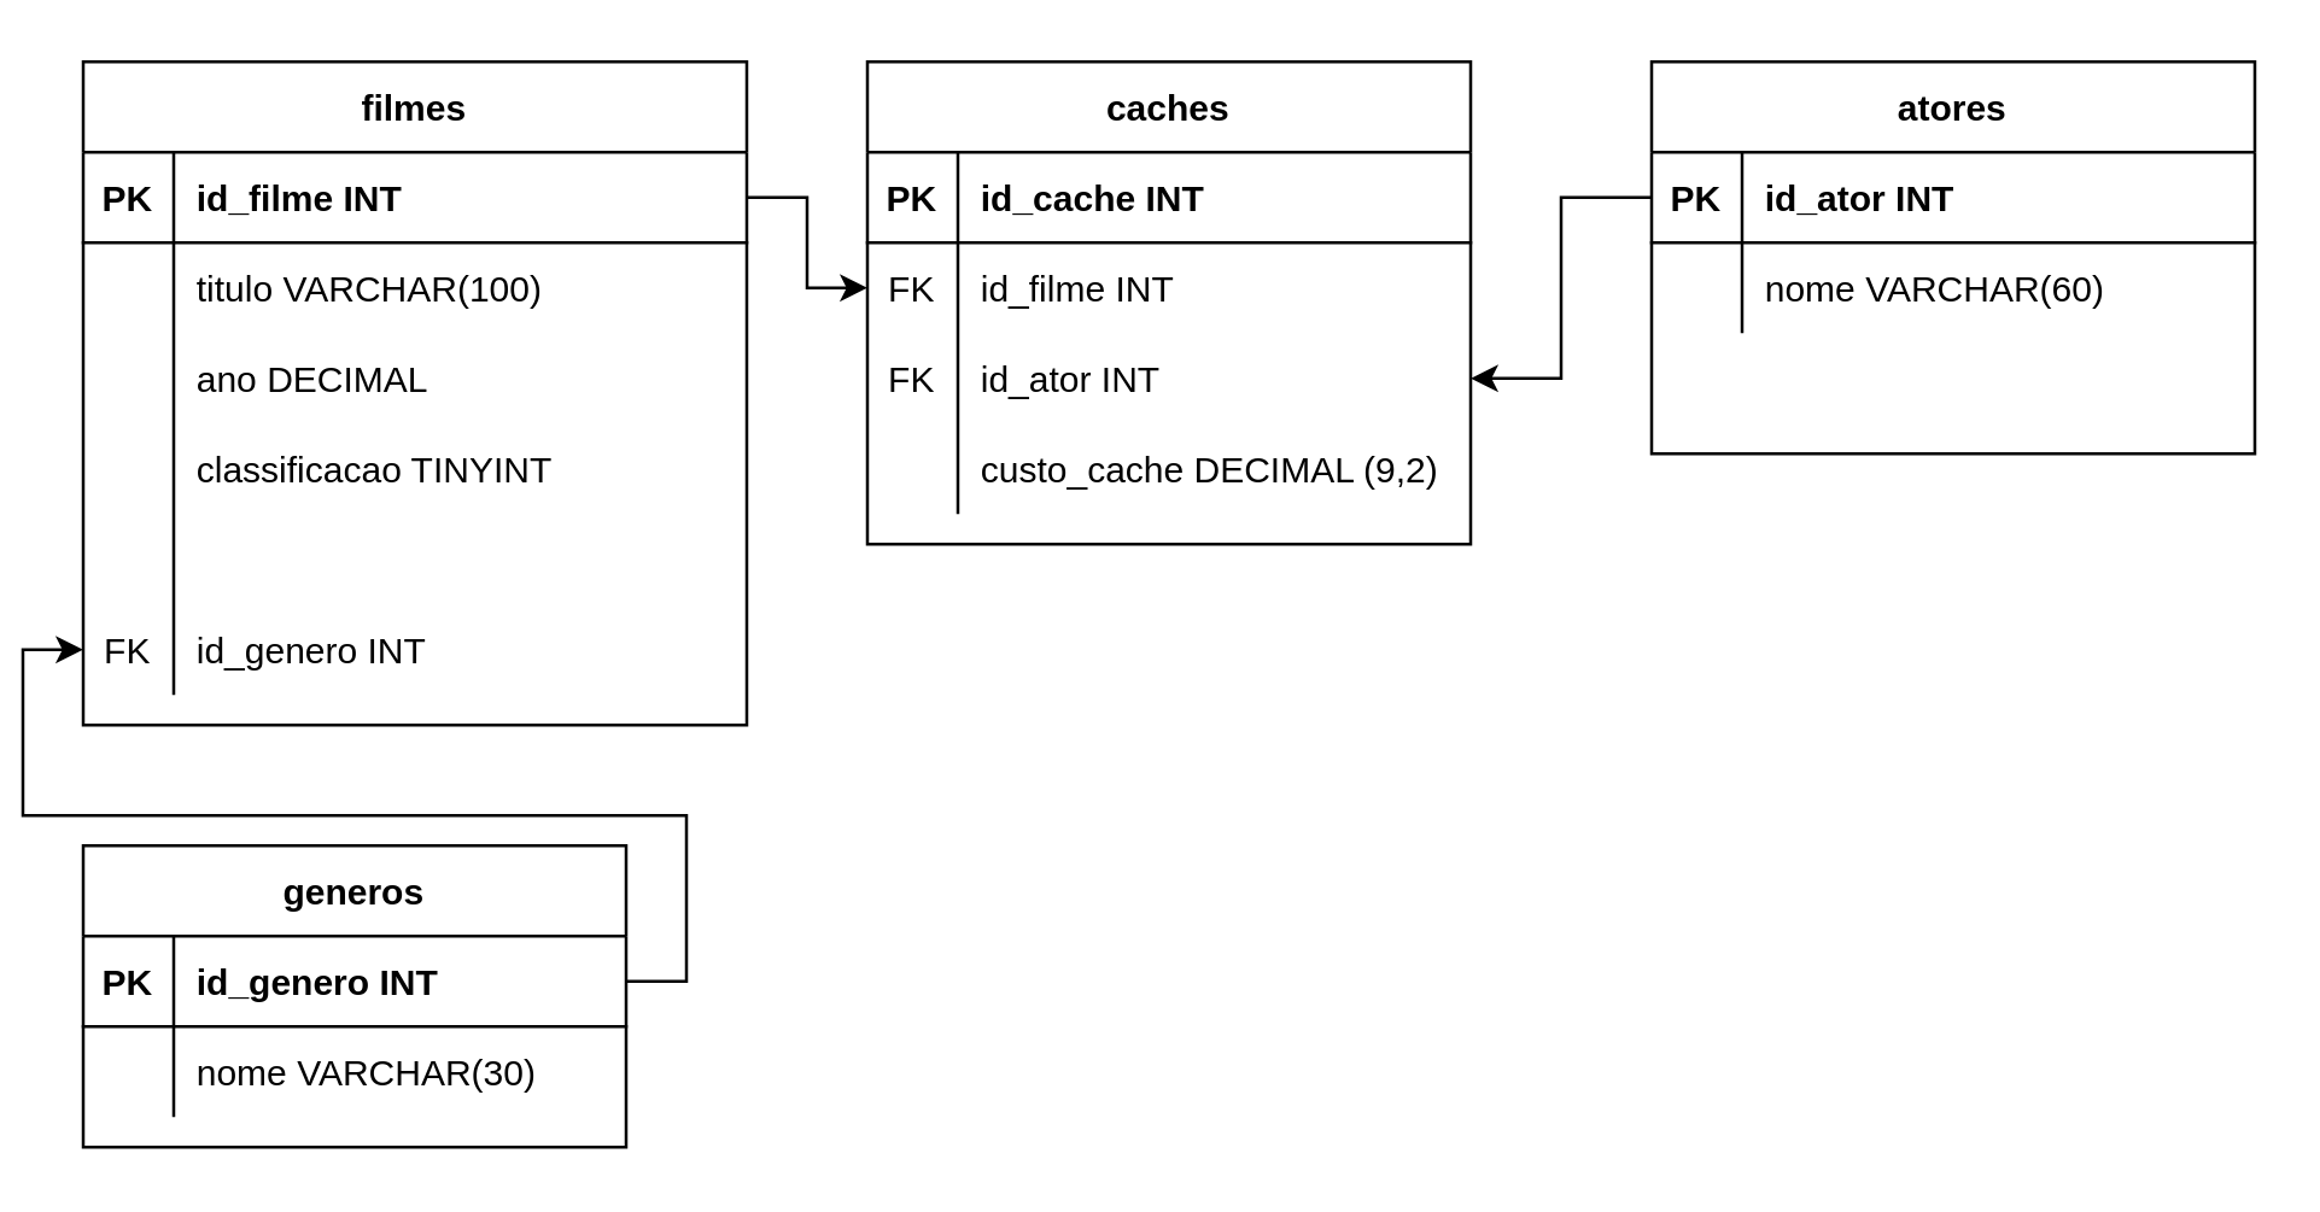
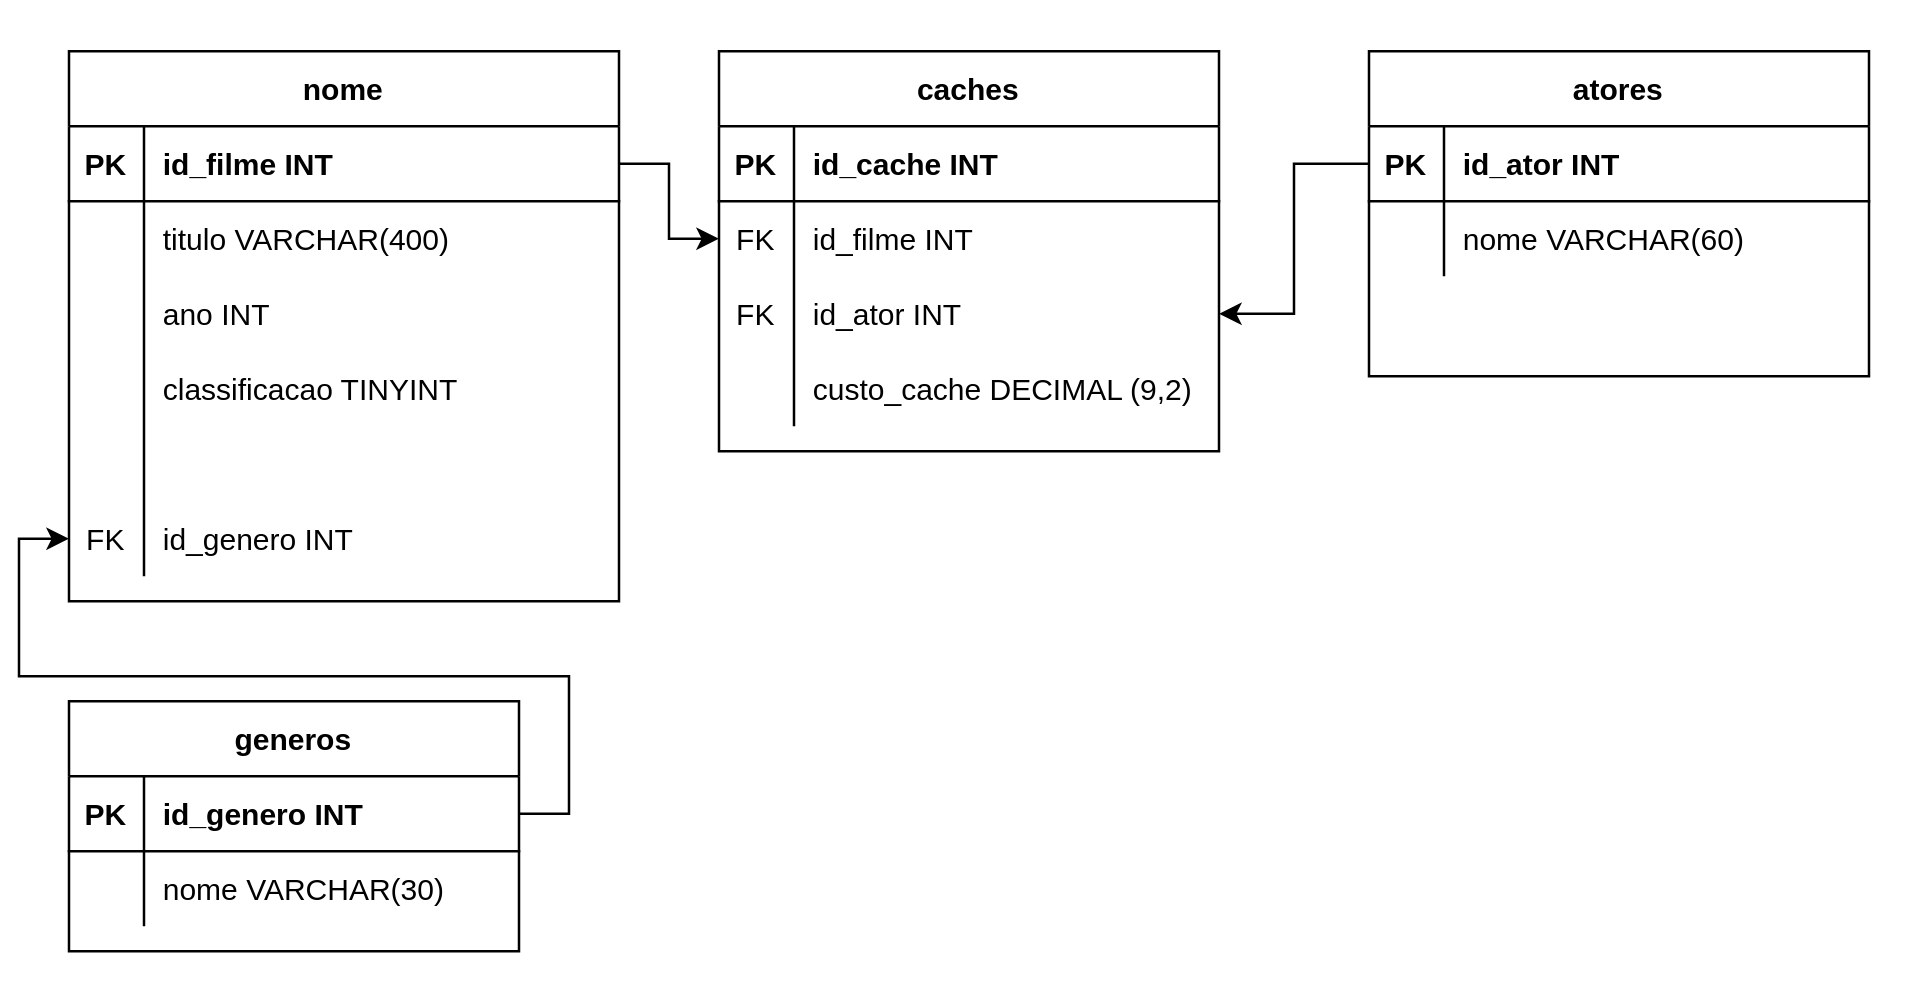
  <mxCell id="0" />
  <mxCell id="1" parent="0" />
- <mxCell id="2" value="filmes" style="shape=table;startSize=30;container=1;collapsible=1;childLayout=tableLayout;fixedRows=1;rowLines=0;fontStyle=1;align=center;resizeLast=1;" vertex="1" parent="1"><mxGeometry x="20" y="20" width="220" height="220" as="geometry" /></mxCell>
+ <mxCell id="2" value="nome" style="shape=table;startSize=30;container=1;collapsible=1;childLayout=tableLayout;fixedRows=1;rowLines=0;fontStyle=1;align=center;resizeLast=1;" vertex="1" parent="1"><mxGeometry x="20" y="20" width="220" height="220" as="geometry" /></mxCell>
  <mxCell id="3" value="" style="shape=partialRectangle;collapsible=0;dropTarget=0;pointerEvents=0;fillColor=none;top=0;left=0;bottom=1;right=0;points=[[0,0.5],[1,0.5]];portConstraint=eastwest;" vertex="1" parent="2"><mxGeometry y="30" width="220" height="30" as="geometry" /></mxCell>
  <mxCell id="4" value="PK" style="shape=partialRectangle;connectable=0;fillColor=none;top=0;left=0;bottom=0;right=0;fontStyle=1;overflow=hidden;" vertex="1" parent="3"><mxGeometry width="30" height="30" as="geometry" /></mxCell>
  <mxCell id="5" value="id_filme INT" style="shape=partialRectangle;connectable=0;fillColor=none;top=0;left=0;bottom=0;right=0;align=left;spacingLeft=6;fontStyle=1;overflow=hidden;" vertex="1" parent="3"><mxGeometry x="30" width="190" height="30" as="geometry" /></mxCell>
  <mxCell id="6" value="" style="shape=partialRectangle;collapsible=0;dropTarget=0;pointerEvents=0;fillColor=none;top=0;left=0;bottom=0;right=0;points=[[0,0.5],[1,0.5]];portConstraint=eastwest;" vertex="1" parent="2"><mxGeometry y="60" width="220" height="30" as="geometry" /></mxCell>
  <mxCell id="7" value="" style="shape=partialRectangle;connectable=0;fillColor=none;top=0;left=0;bottom=0;right=0;editable=1;overflow=hidden;" vertex="1" parent="6"><mxGeometry width="30" height="30" as="geometry" /></mxCell>
- <mxCell id="8" value="titulo VARCHAR(100)" style="shape=partialRectangle;connectable=0;fillColor=none;top=0;left=0;bottom=0;right=0;align=left;spacingLeft=6;overflow=hidden;" vertex="1" parent="6"><mxGeometry x="30" width="190" height="30" as="geometry" /></mxCell>
+ <mxCell id="8" value="titulo VARCHAR(400)" style="shape=partialRectangle;connectable=0;fillColor=none;top=0;left=0;bottom=0;right=0;align=left;spacingLeft=6;overflow=hidden;" vertex="1" parent="6"><mxGeometry x="30" width="190" height="30" as="geometry" /></mxCell>
  <mxCell id="9" value="" style="shape=partialRectangle;collapsible=0;dropTarget=0;pointerEvents=0;fillColor=none;top=0;left=0;bottom=0;right=0;points=[[0,0.5],[1,0.5]];portConstraint=eastwest;" vertex="1" parent="2"><mxGeometry y="90" width="220" height="30" as="geometry" /></mxCell>
  <mxCell id="10" value="" style="shape=partialRectangle;connectable=0;fillColor=none;top=0;left=0;bottom=0;right=0;editable=1;overflow=hidden;" vertex="1" parent="9"><mxGeometry width="30" height="30" as="geometry" /></mxCell>
- <mxCell id="11" value="ano DECIMAL" style="shape=partialRectangle;connectable=0;fillColor=none;top=0;left=0;bottom=0;right=0;align=left;spacingLeft=6;overflow=hidden;" vertex="1" parent="9"><mxGeometry x="30" width="190" height="30" as="geometry" /></mxCell>
+ <mxCell id="11" value="ano INT" style="shape=partialRectangle;connectable=0;fillColor=none;top=0;left=0;bottom=0;right=0;align=left;spacingLeft=6;overflow=hidden;" vertex="1" parent="9"><mxGeometry x="30" width="190" height="30" as="geometry" /></mxCell>
  <mxCell id="12" value="" style="shape=partialRectangle;collapsible=0;dropTarget=0;pointerEvents=0;fillColor=none;top=0;left=0;bottom=0;right=0;points=[[0,0.5],[1,0.5]];portConstraint=eastwest;" vertex="1" parent="2"><mxGeometry y="120" width="220" height="30" as="geometry" /></mxCell>
  <mxCell id="13" value="" style="shape=partialRectangle;connectable=0;fillColor=none;top=0;left=0;bottom=0;right=0;editable=1;overflow=hidden;" vertex="1" parent="12"><mxGeometry width="30" height="30" as="geometry" /></mxCell>
  <mxCell id="14" value="classificacao TINYINT" style="shape=partialRectangle;connectable=0;fillColor=none;top=0;left=0;bottom=0;right=0;align=left;spacingLeft=6;overflow=hidden;" vertex="1" parent="12"><mxGeometry x="30" width="190" height="30" as="geometry" /></mxCell>
  <mxCell id="15" value="" style="shape=partialRectangle;collapsible=0;dropTarget=0;pointerEvents=0;fillColor=none;top=0;left=0;bottom=0;right=0;points=[[0,0.5],[1,0.5]];portConstraint=eastwest;" vertex="1" parent="2"><mxGeometry y="150" width="220" height="30" as="geometry" /></mxCell>
  <mxCell id="16" value="" style="shape=partialRectangle;connectable=0;fillColor=none;top=0;left=0;bottom=0;right=0;editable=1;overflow=hidden;" vertex="1" parent="15"><mxGeometry width="30" height="30" as="geometry" /></mxCell>
  <mxCell id="17" value="" style="shape=partialRectangle;collapsible=0;dropTarget=0;pointerEvents=0;fillColor=none;top=0;left=0;bottom=0;right=0;points=[[0,0.5],[1,0.5]];portConstraint=eastwest;" vertex="1" parent="2"><mxGeometry y="180" width="220" height="30" as="geometry" /></mxCell>
  <mxCell id="18" value="FK" style="shape=partialRectangle;connectable=0;fillColor=none;top=0;left=0;bottom=0;right=0;editable=1;overflow=hidden;" vertex="1" parent="17"><mxGeometry width="30" height="30" as="geometry" /></mxCell>
  <mxCell id="19" value="id_genero INT" style="shape=partialRectangle;connectable=0;fillColor=none;top=0;left=0;bottom=0;right=0;align=left;spacingLeft=6;overflow=hidden;" vertex="1" parent="17"><mxGeometry x="30" width="190" height="30" as="geometry" /></mxCell>
  <mxCell id="20" value="atores" style="shape=table;startSize=30;container=1;collapsible=1;childLayout=tableLayout;fixedRows=1;rowLines=0;fontStyle=1;align=center;resizeLast=1;" vertex="1" parent="1"><mxGeometry x="540" y="20" width="200" height="130" as="geometry" /></mxCell>
  <mxCell id="21" value="" style="shape=partialRectangle;collapsible=0;dropTarget=0;pointerEvents=0;fillColor=none;top=0;left=0;bottom=1;right=0;points=[[0,0.5],[1,0.5]];portConstraint=eastwest;" vertex="1" parent="20"><mxGeometry y="30" width="200" height="30" as="geometry" /></mxCell>
  <mxCell id="22" value="PK" style="shape=partialRectangle;connectable=0;fillColor=none;top=0;left=0;bottom=0;right=0;fontStyle=1;overflow=hidden;" vertex="1" parent="21"><mxGeometry width="30" height="30" as="geometry" /></mxCell>
  <mxCell id="23" value="id_ator INT" style="shape=partialRectangle;connectable=0;fillColor=none;top=0;left=0;bottom=0;right=0;align=left;spacingLeft=6;fontStyle=1;overflow=hidden;" vertex="1" parent="21"><mxGeometry x="30" width="170" height="30" as="geometry" /></mxCell>
  <mxCell id="24" value="" style="shape=partialRectangle;collapsible=0;dropTarget=0;pointerEvents=0;fillColor=none;top=0;left=0;bottom=0;right=0;points=[[0,0.5],[1,0.5]];portConstraint=eastwest;" vertex="1" parent="20"><mxGeometry y="60" width="200" height="30" as="geometry" /></mxCell>
  <mxCell id="25" value="" style="shape=partialRectangle;connectable=0;fillColor=none;top=0;left=0;bottom=0;right=0;editable=1;overflow=hidden;" vertex="1" parent="24"><mxGeometry width="30" height="30" as="geometry" /></mxCell>
  <mxCell id="26" value="nome VARCHAR(60)" style="shape=partialRectangle;connectable=0;fillColor=none;top=0;left=0;bottom=0;right=0;align=left;spacingLeft=6;overflow=hidden;" vertex="1" parent="24"><mxGeometry x="30" width="170" height="30" as="geometry" /></mxCell>
  <mxCell id="27" value="" style="shape=partialRectangle;collapsible=0;dropTarget=0;pointerEvents=0;fillColor=none;top=0;left=0;bottom=0;right=0;points=[[0,0.5],[1,0.5]];portConstraint=eastwest;" vertex="1" parent="20"><mxGeometry y="90" width="200" height="30" as="geometry" /></mxCell>
  <mxCell id="28" value="" style="shape=partialRectangle;connectable=0;fillColor=none;top=0;left=0;bottom=0;right=0;editable=1;overflow=hidden;" vertex="1" parent="27"><mxGeometry width="30" height="30" as="geometry" /></mxCell>
  <mxCell id="29" value="generos" style="shape=table;startSize=30;container=1;collapsible=1;childLayout=tableLayout;fixedRows=1;rowLines=0;fontStyle=1;align=center;resizeLast=1;" vertex="1" parent="1"><mxGeometry x="20" y="280" width="180" height="100" as="geometry" /></mxCell>
  <mxCell id="30" value="" style="shape=partialRectangle;collapsible=0;dropTarget=0;pointerEvents=0;fillColor=none;top=0;left=0;bottom=1;right=0;points=[[0,0.5],[1,0.5]];portConstraint=eastwest;" vertex="1" parent="29"><mxGeometry y="30" width="180" height="30" as="geometry" /></mxCell>
  <mxCell id="31" value="PK" style="shape=partialRectangle;connectable=0;fillColor=none;top=0;left=0;bottom=0;right=0;fontStyle=1;overflow=hidden;" vertex="1" parent="30"><mxGeometry width="30" height="30" as="geometry" /></mxCell>
  <mxCell id="32" value="id_genero INT" style="shape=partialRectangle;connectable=0;fillColor=none;top=0;left=0;bottom=0;right=0;align=left;spacingLeft=6;fontStyle=1;overflow=hidden;" vertex="1" parent="30"><mxGeometry x="30" width="150" height="30" as="geometry" /></mxCell>
  <mxCell id="33" value="" style="shape=partialRectangle;collapsible=0;dropTarget=0;pointerEvents=0;fillColor=none;top=0;left=0;bottom=0;right=0;points=[[0,0.5],[1,0.5]];portConstraint=eastwest;" vertex="1" parent="29"><mxGeometry y="60" width="180" height="30" as="geometry" /></mxCell>
  <mxCell id="34" value="" style="shape=partialRectangle;connectable=0;fillColor=none;top=0;left=0;bottom=0;right=0;editable=1;overflow=hidden;" vertex="1" parent="33"><mxGeometry width="30" height="30" as="geometry" /></mxCell>
  <mxCell id="35" value="nome VARCHAR(30)" style="shape=partialRectangle;connectable=0;fillColor=none;top=0;left=0;bottom=0;right=0;align=left;spacingLeft=6;overflow=hidden;" vertex="1" parent="33"><mxGeometry x="30" width="150" height="30" as="geometry" /></mxCell>
  <mxCell id="36" value="caches" style="shape=table;startSize=30;container=1;collapsible=1;childLayout=tableLayout;fixedRows=1;rowLines=0;fontStyle=1;align=center;resizeLast=1;" vertex="1" parent="1"><mxGeometry x="280" y="20" width="200" height="160" as="geometry" /></mxCell>
  <mxCell id="37" value="" style="shape=partialRectangle;collapsible=0;dropTarget=0;pointerEvents=0;fillColor=none;top=0;left=0;bottom=1;right=0;points=[[0,0.5],[1,0.5]];portConstraint=eastwest;" vertex="1" parent="36"><mxGeometry y="30" width="200" height="30" as="geometry" /></mxCell>
  <mxCell id="38" value="PK" style="shape=partialRectangle;connectable=0;fillColor=none;top=0;left=0;bottom=0;right=0;fontStyle=1;overflow=hidden;" vertex="1" parent="37"><mxGeometry width="30" height="30" as="geometry" /></mxCell>
  <mxCell id="39" value="id_cache INT" style="shape=partialRectangle;connectable=0;fillColor=none;top=0;left=0;bottom=0;right=0;align=left;spacingLeft=6;fontStyle=1;overflow=hidden;" vertex="1" parent="37"><mxGeometry x="30" width="170" height="30" as="geometry" /></mxCell>
  <mxCell id="40" value="" style="shape=partialRectangle;collapsible=0;dropTarget=0;pointerEvents=0;fillColor=none;top=0;left=0;bottom=0;right=0;points=[[0,0.5],[1,0.5]];portConstraint=eastwest;" vertex="1" parent="36"><mxGeometry y="60" width="200" height="30" as="geometry" /></mxCell>
  <mxCell id="41" value="FK" style="shape=partialRectangle;connectable=0;fillColor=none;top=0;left=0;bottom=0;right=0;editable=1;overflow=hidden;" vertex="1" parent="40"><mxGeometry width="30" height="30" as="geometry" /></mxCell>
  <mxCell id="42" value="id_filme INT" style="shape=partialRectangle;connectable=0;fillColor=none;top=0;left=0;bottom=0;right=0;align=left;spacingLeft=6;overflow=hidden;" vertex="1" parent="40"><mxGeometry x="30" width="170" height="30" as="geometry" /></mxCell>
  <mxCell id="43" value="" style="shape=partialRectangle;collapsible=0;dropTarget=0;pointerEvents=0;fillColor=none;top=0;left=0;bottom=0;right=0;points=[[0,0.5],[1,0.5]];portConstraint=eastwest;" vertex="1" parent="36"><mxGeometry y="90" width="200" height="30" as="geometry" /></mxCell>
  <mxCell id="44" value="FK" style="shape=partialRectangle;connectable=0;fillColor=none;top=0;left=0;bottom=0;right=0;editable=1;overflow=hidden;" vertex="1" parent="43"><mxGeometry width="30" height="30" as="geometry" /></mxCell>
  <mxCell id="45" value="id_ator INT" style="shape=partialRectangle;connectable=0;fillColor=none;top=0;left=0;bottom=0;right=0;align=left;spacingLeft=6;overflow=hidden;" vertex="1" parent="43"><mxGeometry x="30" width="170" height="30" as="geometry" /></mxCell>
  <mxCell id="46" value="" style="shape=partialRectangle;collapsible=0;dropTarget=0;pointerEvents=0;fillColor=none;top=0;left=0;bottom=0;right=0;points=[[0,0.5],[1,0.5]];portConstraint=eastwest;" vertex="1" parent="36"><mxGeometry y="120" width="200" height="30" as="geometry" /></mxCell>
  <mxCell id="47" value="" style="shape=partialRectangle;connectable=0;fillColor=none;top=0;left=0;bottom=0;right=0;editable=1;overflow=hidden;" vertex="1" parent="46"><mxGeometry width="30" height="30" as="geometry" /></mxCell>
  <mxCell id="48" value="custo_cache DECIMAL (9,2)" style="shape=partialRectangle;connectable=0;fillColor=none;top=0;left=0;bottom=0;right=0;align=left;spacingLeft=6;overflow=hidden;" vertex="1" parent="46"><mxGeometry x="30" width="170" height="30" as="geometry" /></mxCell>
  <mxCell id="49" style="edgeStyle=orthogonalEdgeStyle;rounded=0;orthogonalLoop=1;jettySize=auto;html=1;entryX=0;entryY=0.5;entryDx=0;entryDy=0;" edge="1" parent="1" source="3" target="40"><mxGeometry relative="1" as="geometry" /></mxCell>
  <mxCell id="50" style="edgeStyle=orthogonalEdgeStyle;rounded=0;orthogonalLoop=1;jettySize=auto;html=1;entryX=1;entryY=0.5;entryDx=0;entryDy=0;" edge="1" parent="1" source="21" target="43"><mxGeometry relative="1" as="geometry" /></mxCell>
  <mxCell id="51" style="edgeStyle=orthogonalEdgeStyle;rounded=0;orthogonalLoop=1;jettySize=auto;html=1;entryX=0;entryY=0.5;entryDx=0;entryDy=0;" edge="1" parent="1" source="30" target="17"><mxGeometry relative="1" as="geometry" /></mxCell>
